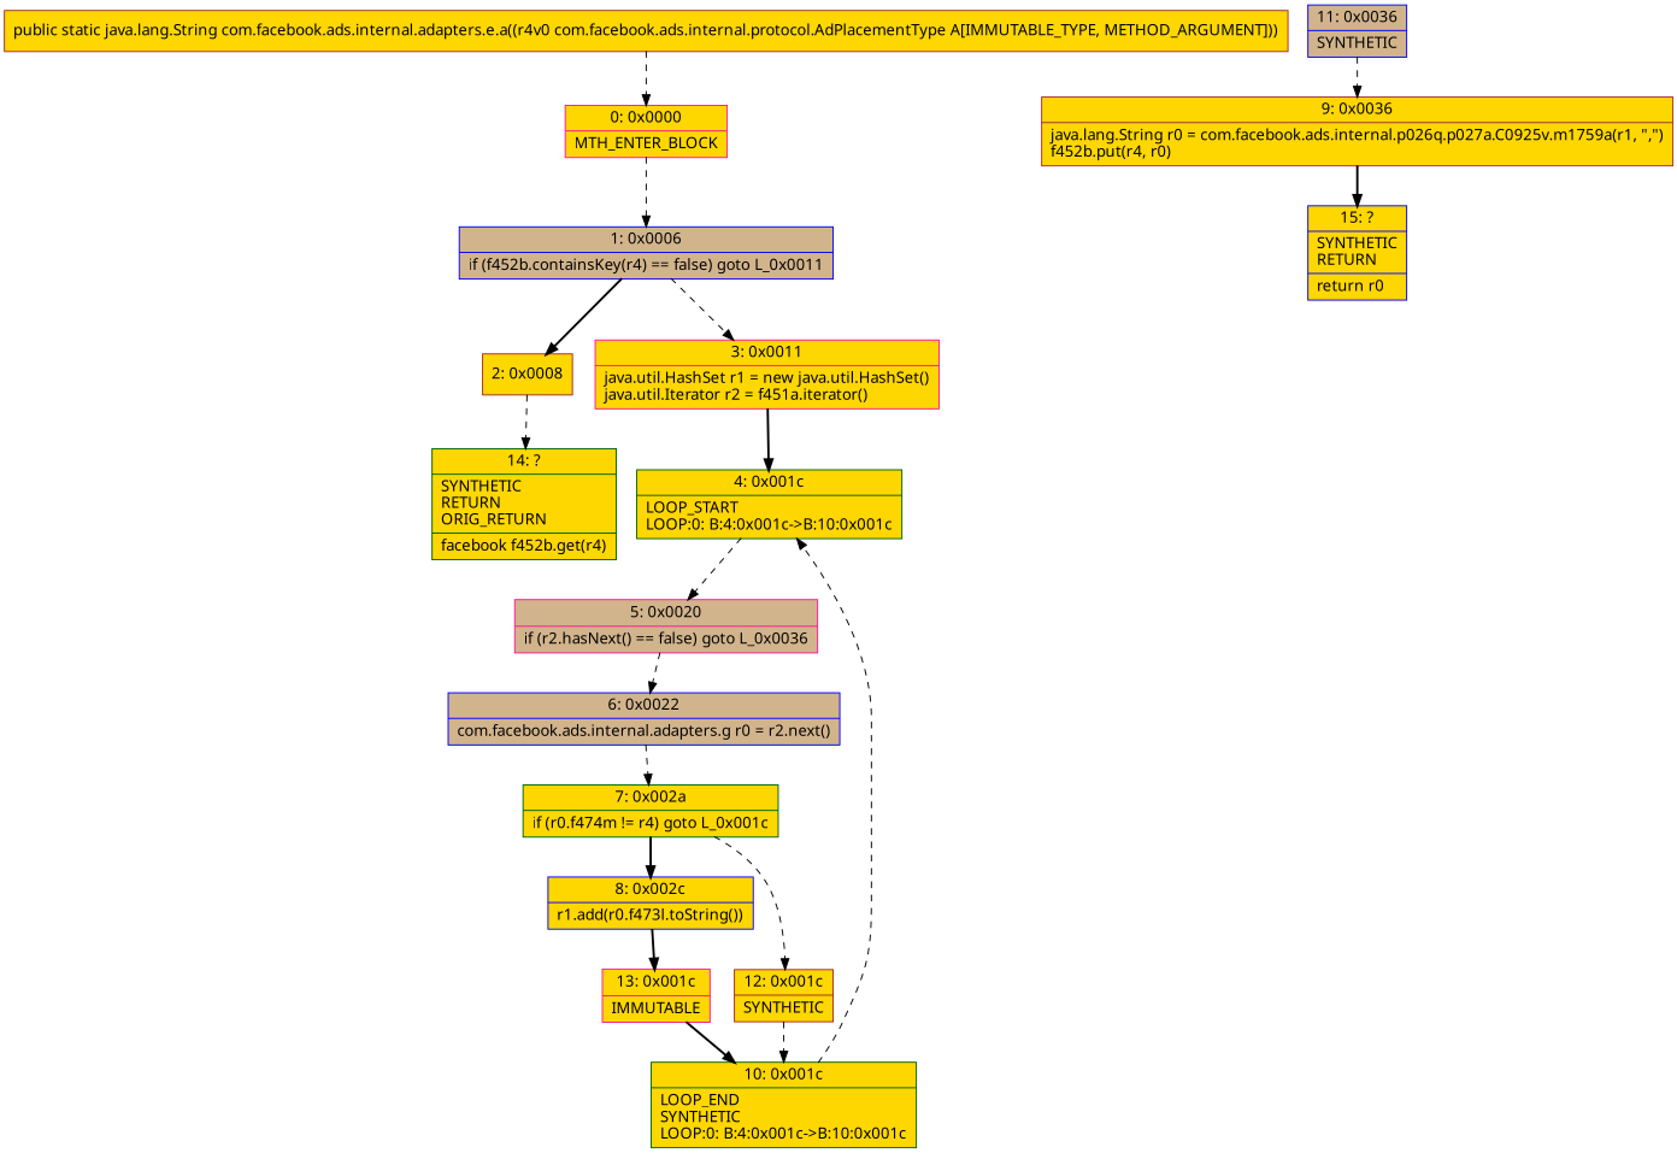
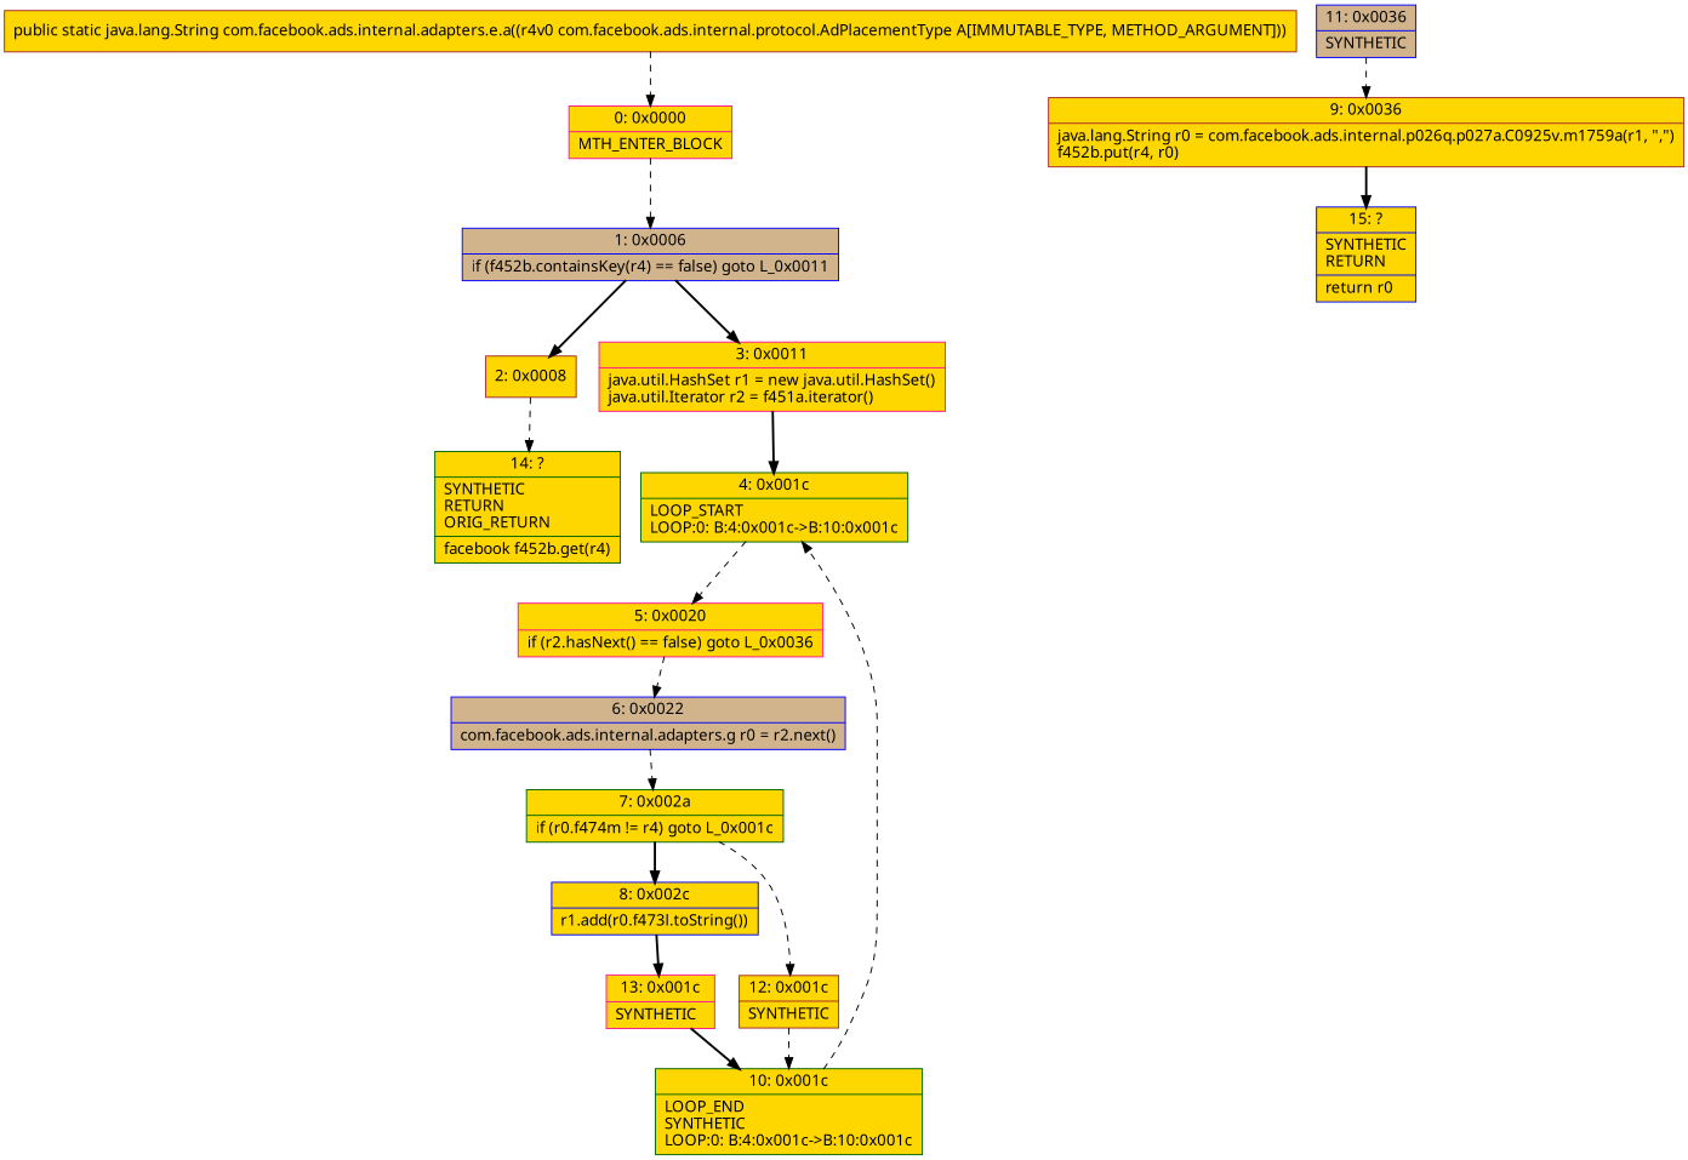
  digraph {
    fontname="Noto Sans"
    node [color=blue fillcolor=gold fontname="Noto Sans" shape=record style=filled]
    edge [fontname="Noto Sans" style=dashed]
    n1 [color=deeppink label="{0\:\ 0x0000|MTH_ENTER_BLOCK\l}"]
    n2 [fillcolor=tan label="{1\:\ 0x0006|if (f452b.containsKey(r4) == false) goto L_0x0011\l}"]
    n3 [color=brown label="{2\:\ 0x0008}"]
    n4 [color=deeppink label="{3\:\ 0x0011|java.util.HashSet r1 = new java.util.HashSet()\ljava.util.Iterator r2 = f451a.iterator()\l}"]
    n5 [color=darkgreen label="{14\:\ ?|SYNTHETIC\lRETURN\lORIG_RETURN\l|facebook f452b.get(r4)\l}"]
    n6 [color=darkgreen label="{4\:\ 0x001c|LOOP_START\lLOOP:0: B:4:0x001c\-\>B:10:0x001c\l}"]
-   n7 [color=deeppink fillcolor=tan label="{5\:\ 0x0020|if (r2.hasNext() == false) goto L_0x0036\l}"]
+   n7 [color=deeppink label="{5\:\ 0x0020|if (r2.hasNext() == false) goto L_0x0036\l}"]
    n8 [fillcolor=tan label="{6\:\ 0x0022|com.facebook.ads.internal.adapters.g r0 = r2.next()\l}"]
    n9 [color=darkgreen label="{7\:\ 0x002a|if (r0.f474m != r4) goto L_0x001c\l}"]
    n10 [fillcolor=tan label="{11\:\ 0x0036|SYNTHETIC\l}"]
    n11 [color=brown label="{9\:\ 0x0036|java.lang.String r0 = com.facebook.ads.internal.p026q.p027a.C0925v.m1759a(r1, \",\")\lf452b.put(r4, r0)\l}"]
    n12 [label="{8\:\ 0x002c|r1.add(r0.f473l.toString())\l}"]
    n13 [color=brown label="{12\:\ 0x001c|SYNTHETIC\l}"]
-   n14 [color=deeppink label="{13\:\ 0x001c|IMMUTABLE\l}"]
+   n14 [color=deeppink label="{13\:\ 0x001c|SYNTHETIC\l}"]
    n15 [color=darkgreen label="{10\:\ 0x001c|LOOP_END\lSYNTHETIC\lLOOP:0: B:4:0x001c\-\>B:10:0x001c\l}"]
    n16 [label="{15\:\ ?|SYNTHETIC\lRETURN\l|return r0\l}"]
    n17 [color=brown label="{public static java.lang.String com.facebook.ads.internal.adapters.e.a((r4v0 com.facebook.ads.internal.protocol.AdPlacementType A[IMMUTABLE_TYPE, METHOD_ARGUMENT])) }"]
    n1 -> n2
    n2 -> n3 [style=bold]
-   n2 -> n4
+   n2 -> n4 [style=bold]
    n3 -> n5
    n4 -> n6 [style=bold]
    n6 -> n7
    n7 -> n8
    n8 -> n9
    n9 -> n12 [style=bold]
    n9 -> n13
    n10 -> n11
    n11 -> n16 [style=bold]
    n12 -> n14 [style=bold]
    n13 -> n15
    n14 -> n15 [style=bold]
    n15 -> n6
    n17 -> n1
  }
